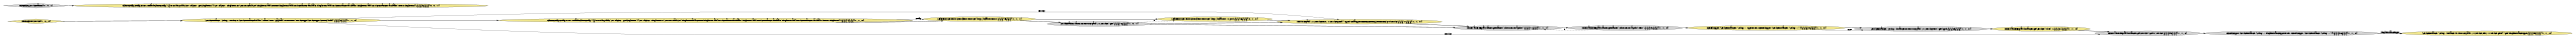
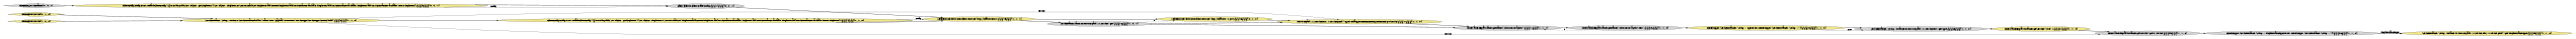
  digraph {
    rankdir=LR
    node [fillcolor=khaki shape=ellipse style=filled]
    edge [style=bold]
    n1 [fillcolor=lightgrey label="testEmptyServiceNames['0', '0', '1']" shape=diamond]
    n2 [label="ClientConfig config = new DefaultClientConfig(){@Override public Set<Object> getSingletons(){Set<Object> singletons = Sets.newHashSet()singletons.add(context)singletons.add(serviceNamesMarshaller)singletons.add(serviceInstanceMarshaller)singletons.add(serviceInstancesMarshaller)return singletons}}@@@3@@@['0', '0', '1']"]
+   n3 [fillcolor=lightgrey label="Client client = Client.create(config)@@@14@@@['0', '0', '1']"]
    n4 [fillcolor=lightgrey label="Assert.assertEquals(names.getNames(),Lists.newArrayList())@@@17@@@['1', '1', '1']"]
    n5 [fillcolor=lightgrey label="Assert.assertEquals(names.getNames(),Lists.newArrayList(\"test\"))@@@19@@@['1', '1', '0']"]
    n6 [label="GenericType<ServiceInstances<String>> type = new GenericType<ServiceInstances<String>>(){}@@@20@@@['1', '1', '0']"]
    n7 [label="ServiceInstance<String> instance = resource.path(\"/v1/service/test/\" + service.getId()).get(singleInstanceType)@@@29@@@['1', '1', '0']"]
    n8 [fillcolor=lightgrey label="Assert.assertEquals(instances.getServices().get(0),service)@@@25@@@['1', '1', '0']"]
    n9 [fillcolor=lightgrey label="GenericType<ServiceInstance<String>> singleInstanceType = new GenericType<ServiceInstance<String>>(){}@@@26@@@['1', '1', '0']"]
    n10 [label="WebResource resource = client.resource(\"http://localhost:8080\")@@@15@@@['1', '1', '1']"]
    n11 [label="WebResource resource = client.resource(\"http://localhost:\" + port)@@@16@@@['0', '1', '0']"]
    n12 [fillcolor=lightgrey label="ServiceNames names = resource.path(\"/v1/service\").get()@@@16@@@['1', '0', '1']"]
    n13 [label="resource.path(\"/v1/service/test/\" + service.getId()).type(MediaType.APPLICATION_JSON_TYPE).put(service)@@@17@@@['1', '1', '0']"]
    n14 [fillcolor=lightgrey label="ServiceInstances<String> instances = resource.path(\"/v1/service/test\").get(type)@@@23@@@['1', '1', '0']"]
+   n15 [label="testRegisterService['0', '1', '0']" shape=diamond]
    n16 [label="ServiceInstance<String> service = ServiceInstance.builder().name(\"test\").payload(\"From Test\").serviceType(ServiceType.STATIC).build()@@@3@@@['1', '1', '0']"]
    n17 [label="ClientConfig config = new DefaultClientConfig(){@Override public Set<Object> getSingletons(){Set<Object> singletons = Sets.newHashSet()singletons.add(context)singletons.add(serviceNamesMarshaller)singletons.add(serviceInstanceMarshaller)singletons.add(serviceInstancesMarshaller)return singletons}}@@@4@@@['1', '1', '0']"]
    n18 [label="Assert.assertEquals(instances.getServices().size(),1)@@@24@@@['1', '1', '0']"]
    n19 [label="testRegisterService['1', '0', '0']" shape=diamond]
    n1 -> n2
+   n2 -> n3
+   n2 -> n3 [label=config style=solid]
+   n3 -> n10
    n4 -> n5
    n5 -> n4 [label=0 style=dashed]
    n5 -> n6
    n6 -> n14
    n6 -> n14 [label=type style=solid]
    n8 -> n9
    n9 -> n7 [label=singleInstanceType style=solid]
    n9 -> n7
    n10 -> n11
    n10 -> n12
    n11 -> n13
    n12 -> n4
    n12 -> n11 [label=0 style=dashed]
    n12 -> n13
    n13 -> n4
    n14 -> n18
+   n15 -> n16
    n16 -> n8 [label=service style=solid]
    n16 -> n13 [label=service style=solid]
    n16 -> n17
    n17 -> n10
    n17 -> n10 [label=config style=solid]
    n18 -> n8
    n19 -> n16
  }
